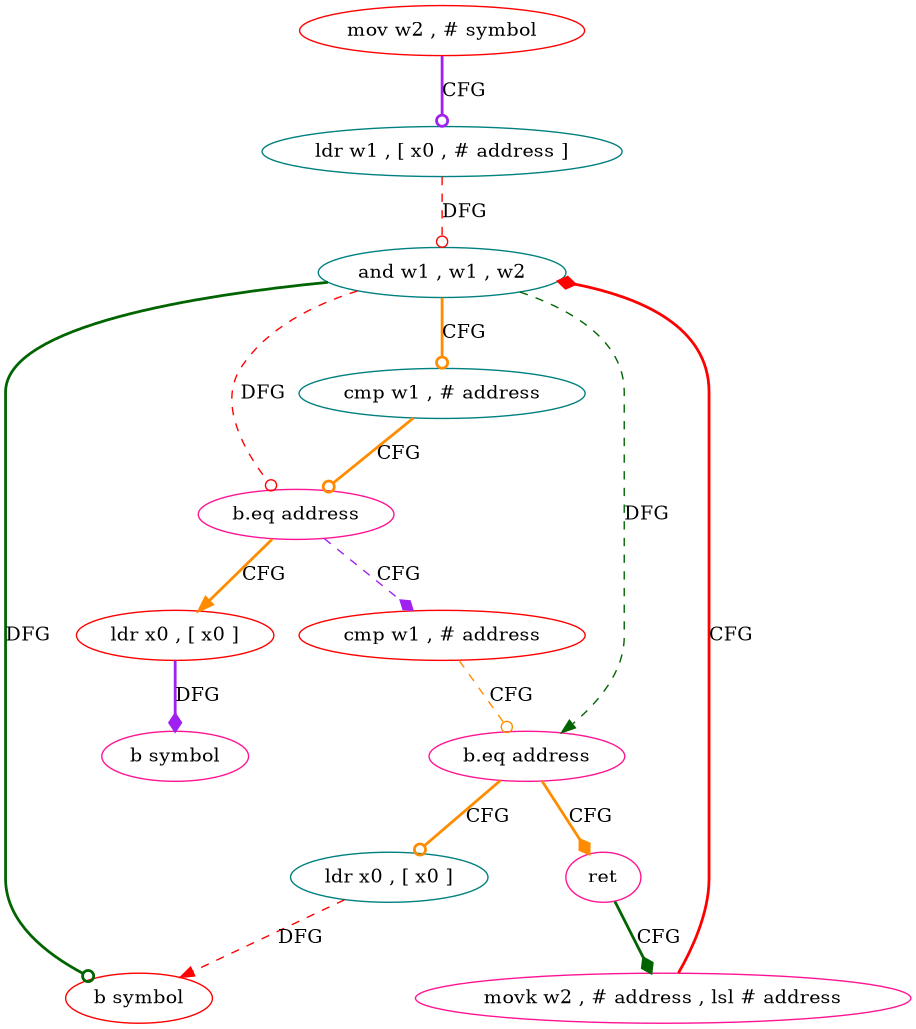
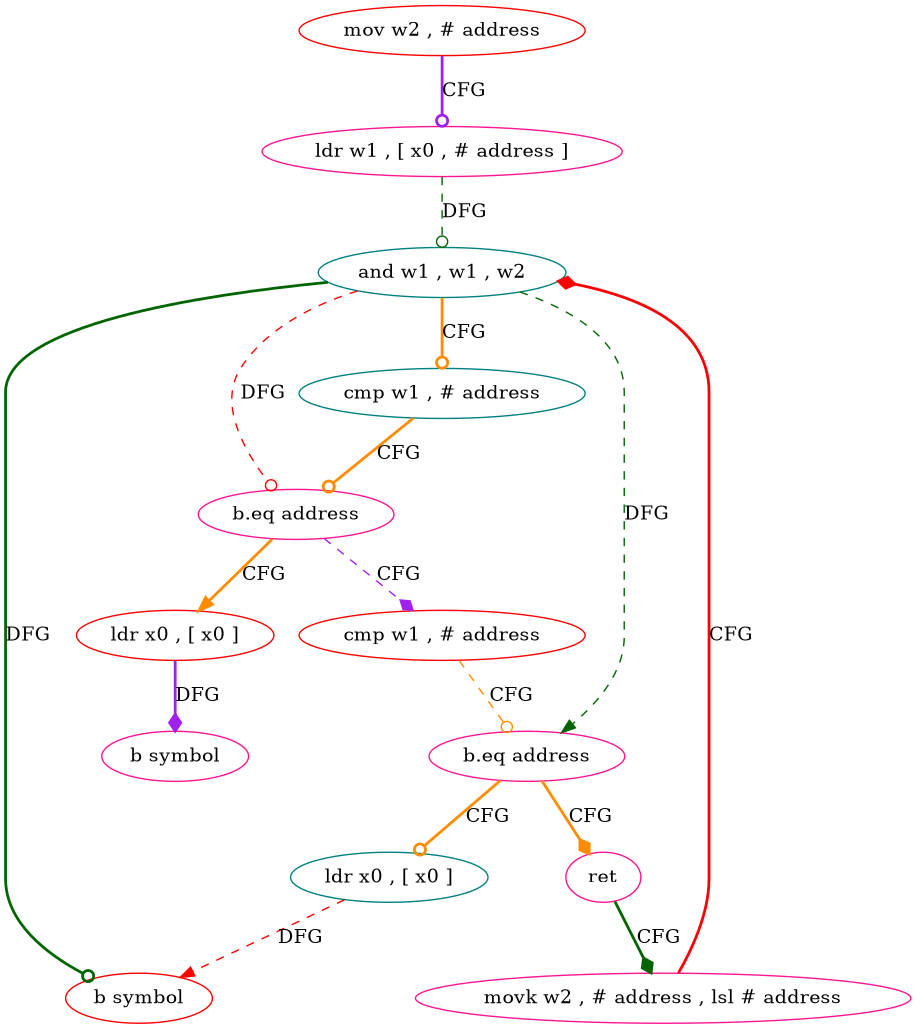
  digraph {
    node [color=deeppink]
    edge [arrowhead=odot color=darkorange style=bold]
-   n1 [color=red label="mov w2 , # symbol"]
-   n2 [color=teal label="ldr w1 , [ x0 , # address ]"]
+   n1 [color=red label="mov w2 , # address"]
+   n2 [label="ldr w1 , [ x0 , # address ]"]
    n3 [color=teal label="and w1 , w1 , w2"]
    n4 [label="movk w2 , # address , lsl # address"]
    n5 [color=teal label="cmp w1 , # address"]
    n6 [label="b.eq address"]
    n7 [label="b.eq address"]
    n8 [color=red label="b symbol"]
    n9 [color=red label="ldr x0 , [ x0 ]"]
    n10 [color=red label="cmp w1 , # address"]
    n11 [color=teal label="ldr x0 , [ x0 ]"]
    n12 [label=ret]
    n13 [label="b symbol"]
    n1 -> n2 [color=purple label=CFG]
-   n2 -> n3 [color=red label=DFG style=dashed]
+   n2 -> n3 [color=darkgreen label=DFG style=dashed]
    n3 -> n5 [label=CFG]
    n3 -> n6 [color=red label=DFG style=dashed]
    n3 -> n7 [arrowhead=normal color=darkgreen label=DFG style=dashed]
    n3 -> n8 [color=darkgreen label=DFG]
    n4 -> n3 [arrowhead=diamond color=red label=CFG]
    n5 -> n6 [label=CFG]
    n6 -> n9 [arrowhead=normal label=CFG]
    n6 -> n10 [arrowhead=diamond color=purple label=CFG style=dashed]
    n7 -> n11 [label=CFG]
    n7 -> n12 [arrowhead=diamond label=CFG]
    n9 -> n13 [arrowhead=diamond color=purple label=DFG]
    n10 -> n7 [label=CFG style=dashed]
    n11 -> n8 [arrowhead=normal color=red label=DFG style=dashed]
    n12 -> n4 [arrowhead=diamond color=darkgreen label=CFG]
  }
